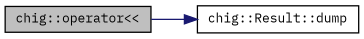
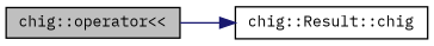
  digraph {
    rankdir=LR
    fontname="IBM Plex Mono"
    node [color=black fontname="IBM Plex Mono" fontsize=10 shape=record style=filled]
    n1 [fillcolor=grey75 fontcolor=black height=0.2 label="chig::operator\<\<" width=0.4]
-   n2 [fillcolor=white height=0.2 label="chig::Result::dump" width=0.4]
+   n2 [fillcolor=white height=0.2 label="chig::Result::chig" width=0.4]
    n1 -> n2 [color=midnightblue fontname="IBM Plex Mono" fontsize=10 labelfontname=Helvetica labelfontsize=10 style=solid]
  }
